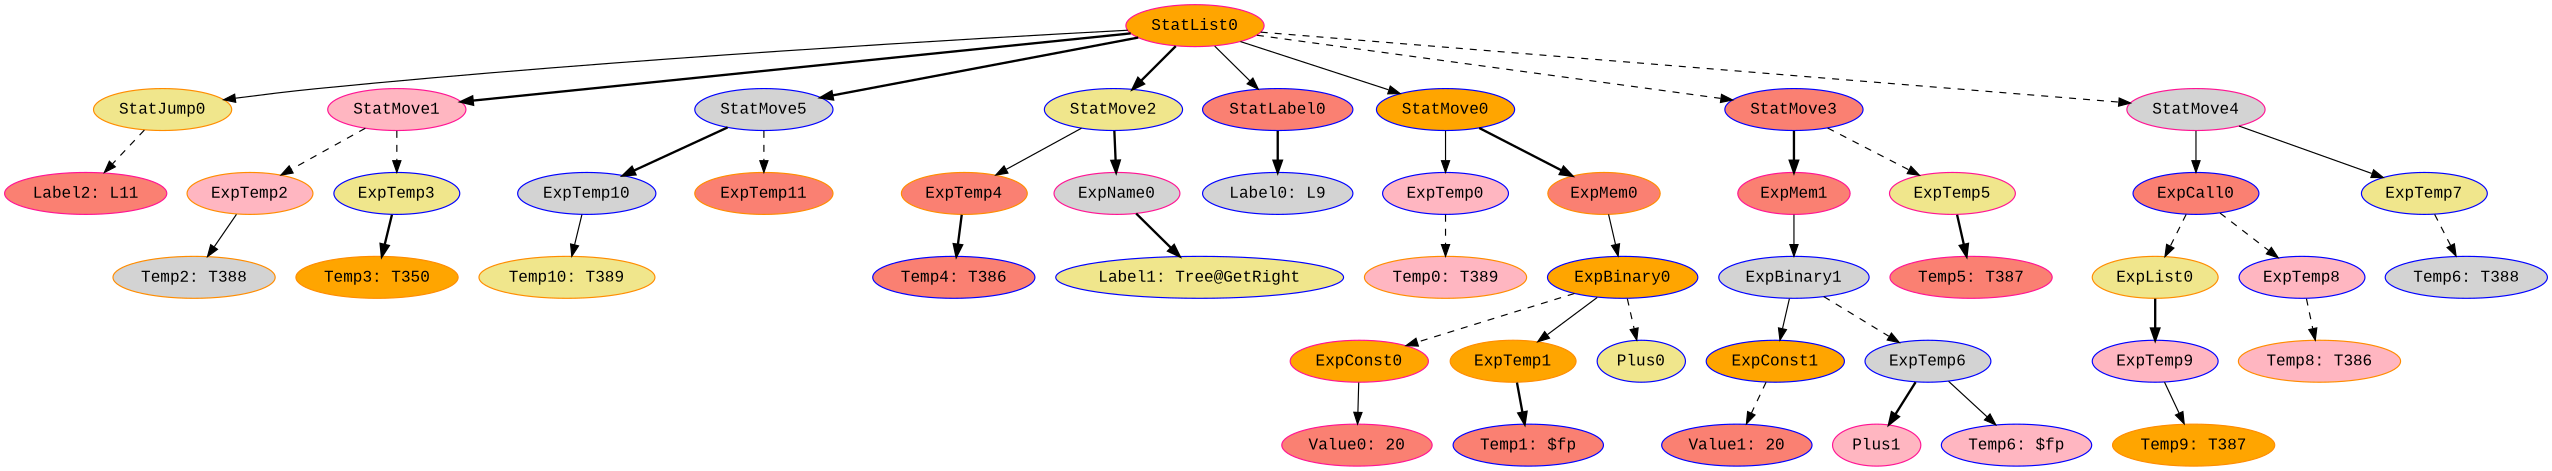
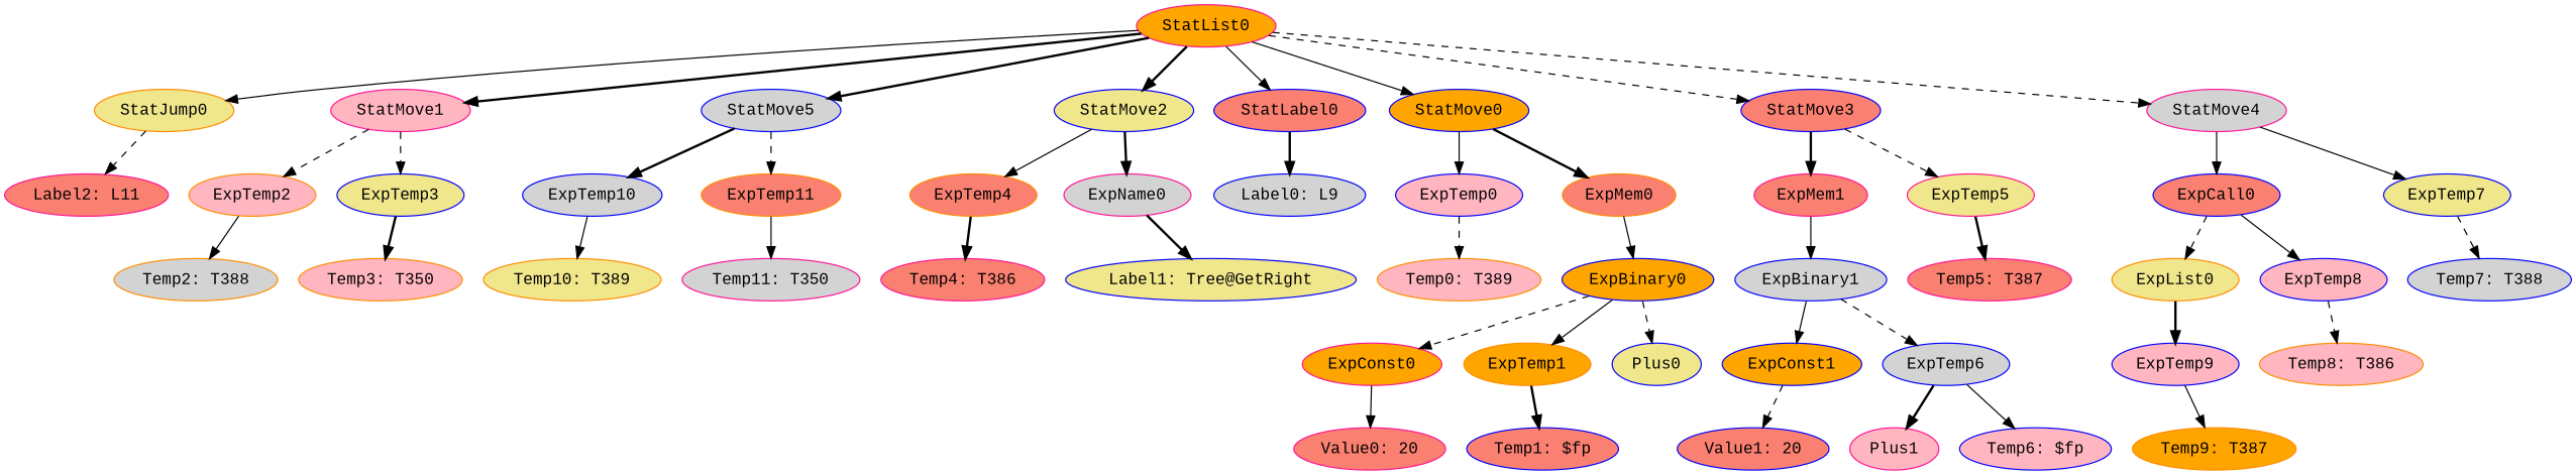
  digraph {
    fontname="Liberation Mono"
    ordering=out
    node [color=blue fillcolor=salmon fontname="Liberation Mono" style=filled]
    edge [fontname="Liberation Mono" style=solid]
    ExpList0 [color=darkorange fillcolor=khaki]
    ExpTemp9 [fillcolor=lightpink]
    "Temp9: T387" [color=darkorange fillcolor=orange]
    StatJump0 [color=darkorange fillcolor=khaki]
    "Label2: L11" [color=deeppink]
    ExpCall0
    ExpTemp8 [fillcolor=lightpink]
    "Temp8: T386" [color=darkorange fillcolor=lightpink]
    StatMove1 [color=deeppink fillcolor=lightpink]
    ExpTemp2 [color=darkorange fillcolor=lightpink]
    ExpTemp3 [fillcolor=khaki]
    "Temp2: T388" [color=darkorange fillcolor=lightgrey]
-   "Temp3: T350" [color=darkorange fillcolor=orange]
+   "Temp3: T350" [color=darkorange fillcolor=lightpink]
    StatMove5 [fillcolor=lightgrey]
    ExpTemp10 [fillcolor=lightgrey]
    ExpTemp11 [color=darkorange]
    "Temp10: T389" [color=darkorange fillcolor=khaki]
+   "Temp11: T350" [color=deeppink fillcolor=lightgrey]
    ExpConst1 [fillcolor=orange]
    "Value1: 20"
    ExpBinary1 [fillcolor=lightgrey]
    ExpTemp6 [fillcolor=lightgrey]
    Plus1 [color=deeppink fillcolor=lightpink]
    "Temp6: $fp" [fillcolor=lightpink]
    StatMove2 [fillcolor=khaki]
    ExpTemp4 [color=darkorange]
    ExpName0 [color=deeppink fillcolor=lightgrey]
-   "Temp4: T386"
+   "Temp4: T386" [color=deeppink]
    "Label1: Tree@GetRight" [fillcolor=khaki]
    ExpConst0 [color=deeppink fillcolor=orange]
    "Value0: 20" [color=deeppink]
    ExpMem1 [color=deeppink]
    "Label0: L9" [fillcolor=lightgrey]
    StatLabel0
    StatList0 [color=deeppink fillcolor=orange]
    StatMove0 [fillcolor=orange]
    StatMove3
    StatMove4 [color=deeppink fillcolor=lightgrey]
    ExpTemp0 [fillcolor=lightpink]
    ExpMem0 [color=darkorange]
    ExpTemp5 [color=deeppink fillcolor=khaki]
    ExpTemp7 [fillcolor=khaki]
    "Temp0: T389" [color=darkorange fillcolor=lightpink]
    ExpBinary0 [fillcolor=orange]
    "Temp5: T387" [color=deeppink]
-   "Temp7: T388" [fillcolor=lightgrey label="Temp6: T388"]
+   "Temp7: T388" [fillcolor=lightgrey]
    ExpTemp1 [color=darkorange fillcolor=orange]
    Plus0 [fillcolor=khaki]
    "Temp1: $fp"
    ExpList0 -> ExpTemp9 [style=bold]
    ExpTemp9 -> "Temp9: T387"
    StatJump0 -> "Label2: L11" [style=dashed]
    ExpCall0 -> ExpList0 [style=dashed]
-   ExpCall0 -> ExpTemp8 [style=dashed]
+   ExpCall0 -> ExpTemp8
    ExpTemp8 -> "Temp8: T386" [style=dashed]
    StatMove1 -> ExpTemp2 [style=dashed]
    StatMove1 -> ExpTemp3 [style=dashed]
    ExpTemp2 -> "Temp2: T388"
    ExpTemp3 -> "Temp3: T350" [style=bold]
    StatMove5 -> ExpTemp10 [style=bold]
    StatMove5 -> ExpTemp11 [style=dashed]
    ExpTemp10 -> "Temp10: T389"
+   ExpTemp11 -> "Temp11: T350"
    ExpConst1 -> "Value1: 20" [style=dashed]
    ExpBinary1 -> ExpConst1
    ExpBinary1 -> ExpTemp6 [style=dashed]
    ExpTemp6 -> Plus1 [style=bold]
    ExpTemp6 -> "Temp6: $fp"
    StatMove2 -> ExpTemp4
    StatMove2 -> ExpName0 [style=bold]
    ExpTemp4 -> "Temp4: T386" [style=bold]
    ExpName0 -> "Label1: Tree@GetRight" [style=bold]
    ExpConst0 -> "Value0: 20"
    ExpMem1 -> ExpBinary1
    StatLabel0 -> "Label0: L9" [style=bold]
    StatList0 -> StatJump0
    StatList0 -> StatMove1 [style=bold]
    StatList0 -> StatMove5 [style=bold]
    StatList0 -> StatMove2 [style=bold]
    StatList0 -> StatLabel0
    StatList0 -> StatMove0
    StatList0 -> StatMove3 [style=dashed]
    StatList0 -> StatMove4 [style=dashed]
    StatMove0 -> ExpTemp0
    StatMove0 -> ExpMem0 [style=bold]
    StatMove3 -> ExpMem1 [style=bold]
    StatMove3 -> ExpTemp5 [style=dashed]
    StatMove4 -> ExpCall0
    StatMove4 -> ExpTemp7
    ExpTemp0 -> "Temp0: T389" [style=dashed]
    ExpMem0 -> ExpBinary0
    ExpTemp5 -> "Temp5: T387" [style=bold]
    ExpTemp7 -> "Temp7: T388" [style=dashed]
    ExpBinary0 -> ExpConst0 [style=dashed]
    ExpBinary0 -> ExpTemp1
    ExpBinary0 -> Plus0 [style=dashed]
    ExpTemp1 -> "Temp1: $fp" [style=bold]
  }
